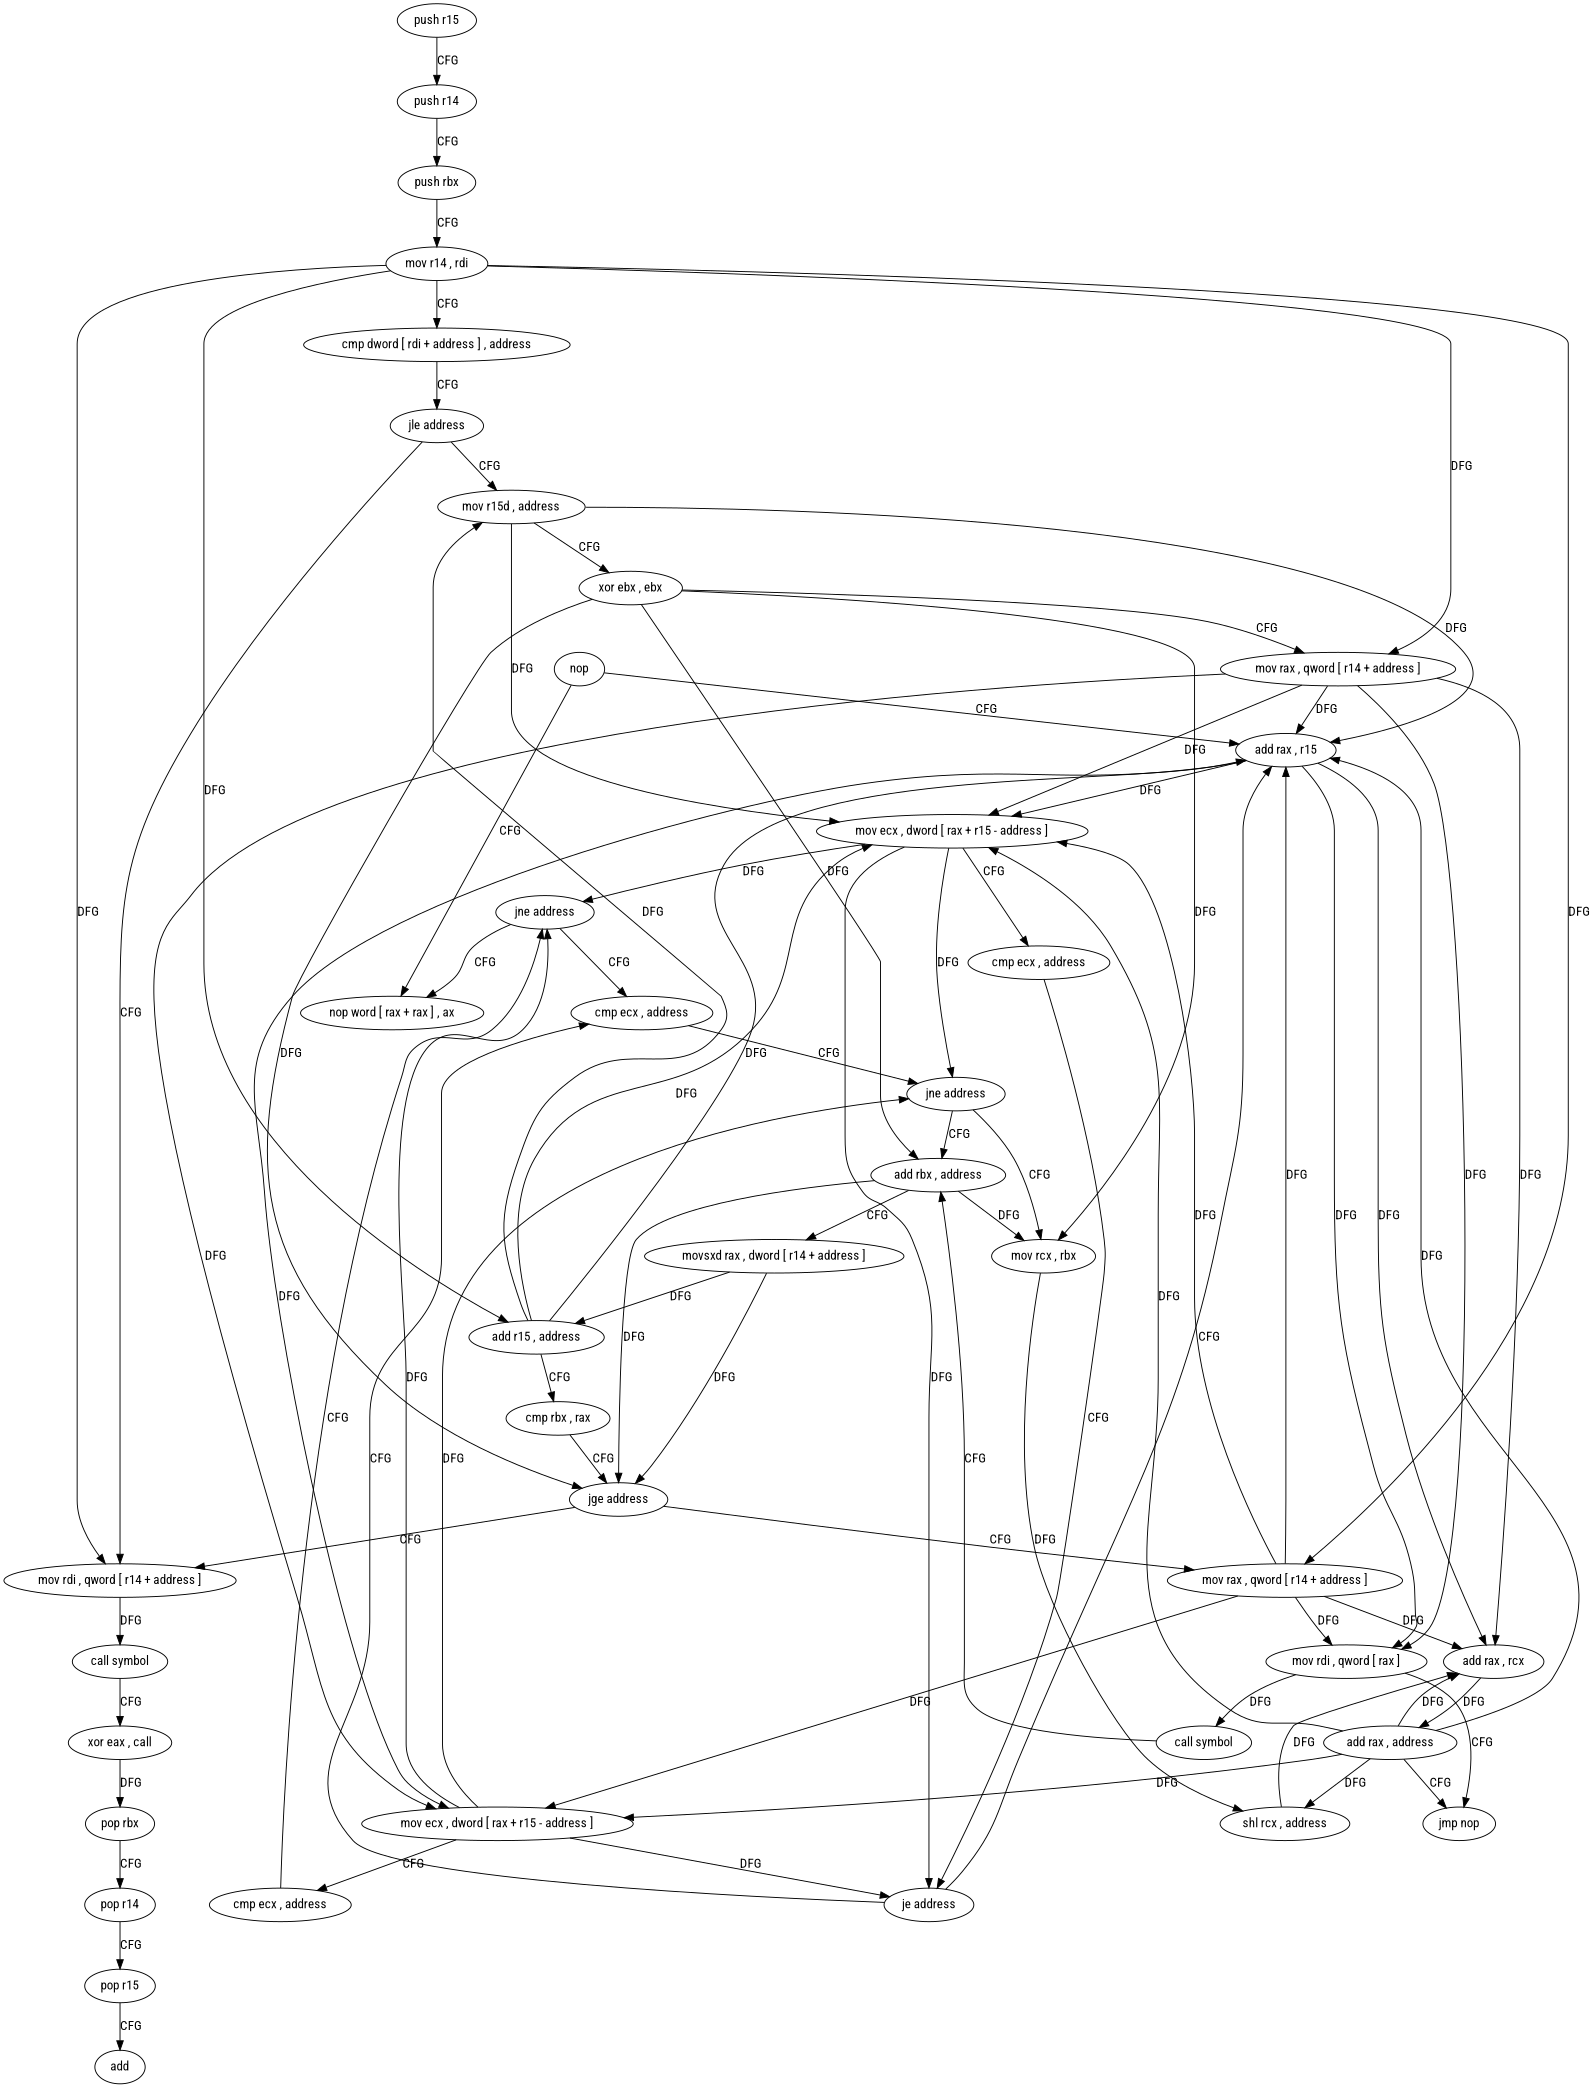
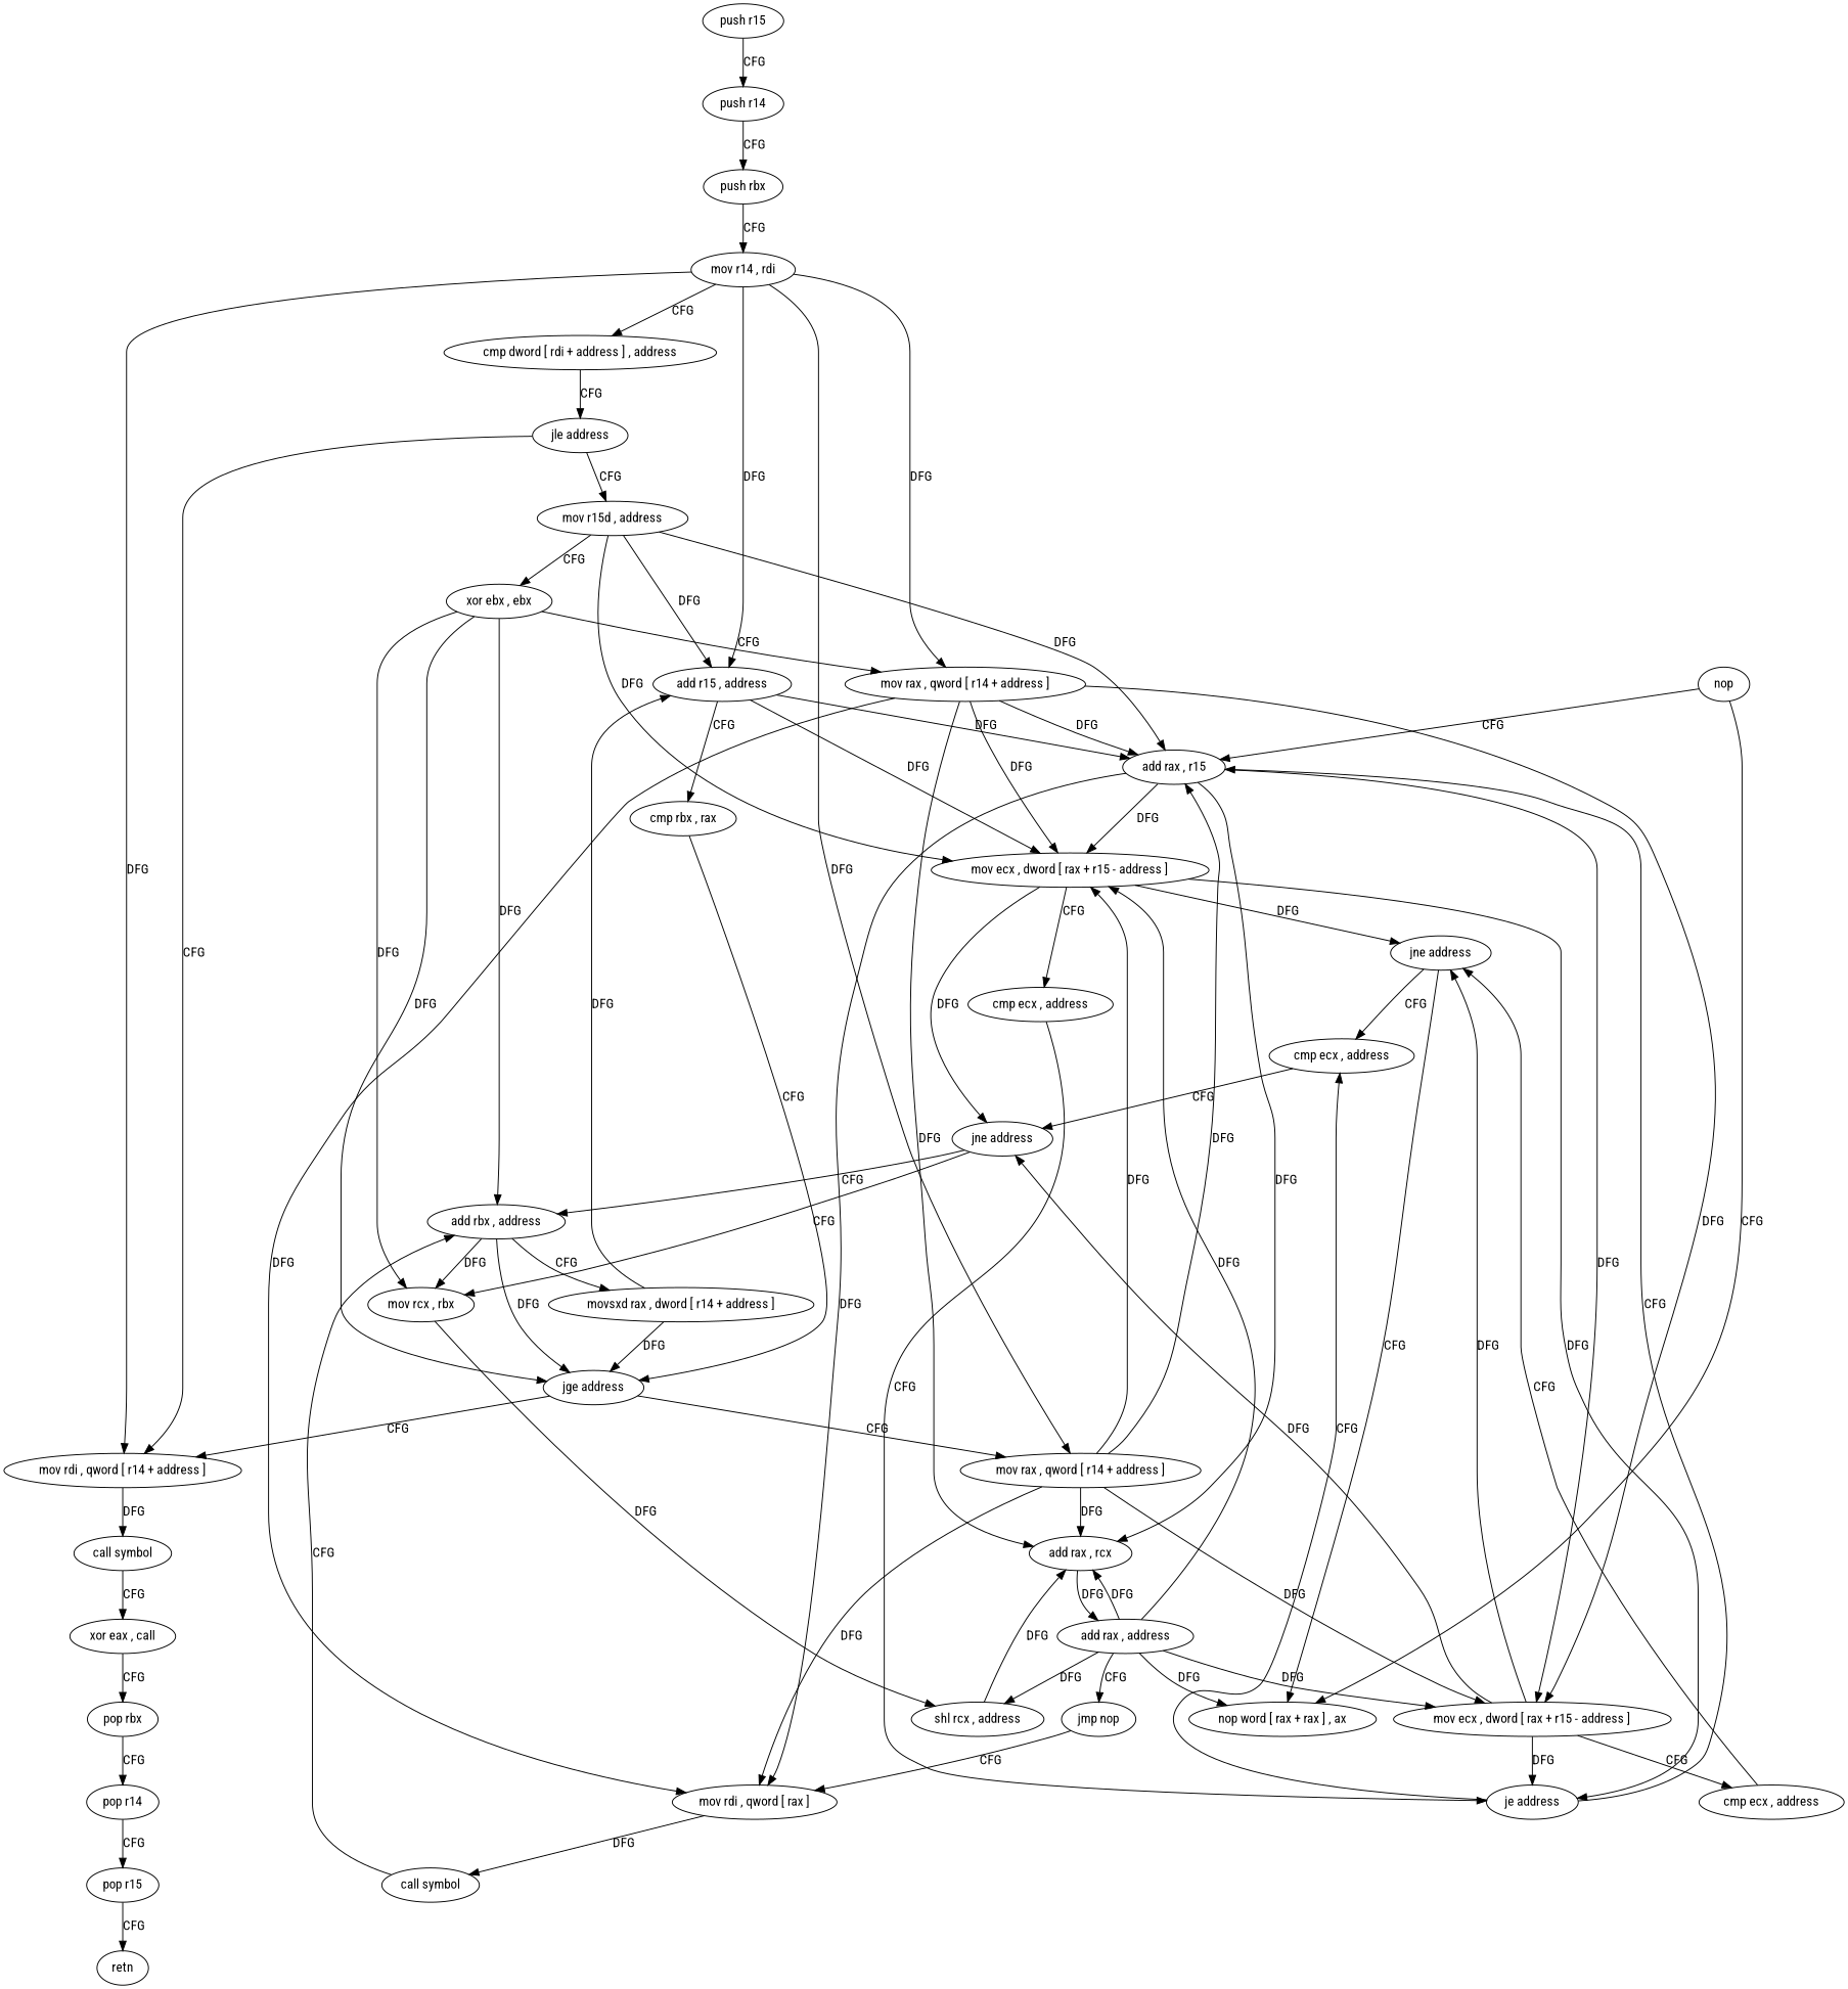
  digraph {
    fontname="Roboto Condensed"
    node [fontname="Roboto Condensed"]
    edge [fontname="Roboto Condensed"]
    n1 [label="push r15"]
    n2 [label="push r14"]
    n3 [label="push rbx"]
    n4 [label="mov r14 , rdi"]
    n5 [label="cmp dword [ rdi + address ] , address"]
    n6 [label="mov rdi , qword [ r14 + address ]"]
    n7 [label="mov rax , qword [ r14 + address ]"]
    n8 [label="mov rax , qword [ r14 + address ]"]
    n9 [label="add r15 , address"]
    n10 [label="jle address"]
    n11 [label="call symbol"]
    n12 [label="add rax , r15"]
    n13 [label="mov ecx , dword [ rax + r15 - address ]"]
    n14 [label="mov ecx , dword [ rax + r15 - address ]"]
    n15 [label="add rax , rcx"]
    n16 [label="mov rdi , qword [ rax ]"]
    n17 [label="movsxd rax , dword [ r14 + address ]"]
    n18 [label="jge address"]
    n19 [label="mov r15d , address"]
    n20 [label="xor ebx , ebx"]
    n21 [label="xor eax , call"]
    n22 [label="add rbx , address"]
    n23 [label="mov rcx , rbx"]
    n24 [label="cmp rbx , rax"]
    n25 [label="jne address"]
    n26 [label="jne address"]
    n27 [label="je address"]
    n28 [label="cmp ecx , address"]
    n29 [label="pop rbx"]
    n30 [label="pop r14"]
    n31 [label="pop r15"]
-   n32 [label=add]
+   n32 [label=retn]
    n33 [label="shl rcx , address"]
    n34 [label="cmp ecx , address"]
    n35 [label="add rax , address"]
    n36 [label="call symbol"]
    n37 [label="cmp ecx , address"]
    n38 [label="nop word [ rax + rax ] , ax"]
    n39 [label=nop]
    n40 [label="jmp nop"]
    n1 -> n2 [label=CFG]
    n2 -> n3 [label=CFG]
    n3 -> n4 [label=CFG]
    n4 -> n5 [label=CFG]
    n4 -> n6 [label=DFG]
    n4 -> n7 [label=DFG]
    n4 -> n8 [label=DFG]
    n4 -> n9 [label=DFG]
    n5 -> n10 [label=CFG]
    n6 -> n11 [label=DFG]
    n7 -> n12 [label=DFG]
    n7 -> n13 [label=DFG]
    n7 -> n14 [label=DFG]
    n7 -> n15 [label=DFG]
    n7 -> n16 [label=DFG]
    n8 -> n12 [label=DFG]
    n8 -> n13 [label=DFG]
    n8 -> n14 [label=DFG]
    n8 -> n15 [label=DFG]
    n8 -> n16 [label=DFG]
    n9 -> n12 [label=DFG]
    n9 -> n13 [label=DFG]
    n9 -> n24 [label=CFG]
    n10 -> n6 [label=CFG]
    n10 -> n19 [label=CFG]
    n11 -> n21 [label=CFG]
    n12 -> n13 [label=DFG]
    n12 -> n14 [label=DFG]
    n12 -> n15 [label=DFG]
    n12 -> n16 [label=DFG]
    n13 -> n25 [label=DFG]
    n13 -> n26 [label=DFG]
    n13 -> n27 [label=DFG]
    n13 -> n28 [label=CFG]
    n14 -> n25 [label=DFG]
    n14 -> n26 [label=DFG]
    n14 -> n27 [label=DFG]
    n14 -> n34 [label=CFG]
    n15 -> n35 [label=DFG]
    n16 -> n36 [label=DFG]
    n17 -> n9 [label=DFG]
    n17 -> n18 [label=DFG]
    n18 -> n6 [label=CFG]
    n18 -> n8 [label=CFG]
-   n9 -> n19 [label=DFG]
+   n19 -> n9 [label=DFG]
    n19 -> n12 [label=DFG]
    n19 -> n13 [label=DFG]
    n19 -> n20 [label=CFG]
    n20 -> n7 [label=CFG]
    n20 -> n18 [label=DFG]
    n20 -> n22 [label=DFG]
    n20 -> n23 [label=DFG]
-   n21 -> n29 [label=DFG]
+   n21 -> n29 [label=CFG]
    n22 -> n17 [label=CFG]
    n22 -> n18 [label=DFG]
    n22 -> n23 [label=DFG]
    n23 -> n33 [label=DFG]
    n24 -> n18 [label=CFG]
    n25 -> n37 [label=CFG]
    n25 -> n38 [label=CFG]
    n26 -> n22 [label=CFG]
    n26 -> n23 [label=CFG]
    n27 -> n12 [label=CFG]
    n27 -> n37 [label=CFG]
    n28 -> n27 [label=CFG]
    n29 -> n30 [label=CFG]
    n30 -> n31 [label=CFG]
    n31 -> n32 [label=CFG]
    n33 -> n15 [label=DFG]
    n34 -> n25 [label=CFG]
-   n35 -> n12 [label=DFG]
+   n35 -> n38 [label=DFG]
    n35 -> n13 [label=DFG]
    n35 -> n14 [label=DFG]
    n35 -> n15 [label=DFG]
    n35 -> n33 [label=DFG]
    n35 -> n40 [label=CFG]
    n36 -> n22 [label=CFG]
    n37 -> n26 [label=CFG]
    n39 -> n12 [label=CFG]
    n39 -> n38 [label=CFG]
-   n16 -> n40 [label=CFG]
+   n40 -> n16 [label=CFG]
  }
